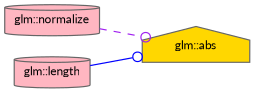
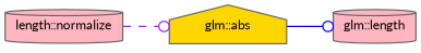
  digraph {
    fontname=Lato
    rankdir=LR
    node [color=grey40 fillcolor=lightpink fontname=Lato fontsize=10 shape=cylinder style=filled]
    edge [arrowhead=odot fontname=Lato fontsize=10 labelfontname=Helvetica labelfontsize=10]
-   n1 [color=gray40 fontcolor=black height=0.2 label="glm::normalize" width=0.4]
+   n1 [color=gray40 fontcolor=black height=0.2 label="length::normalize" width=0.4]
    n2 [fillcolor=gold height=0.2 label="glm::abs" shape=house width=0.4]
    n3 [height=0.2 label="glm::length" width=0.4]
    n1 -> n2 [color=purple style=dashed]
-   n3 -> n2 [color=blue style=solid]
+   n2 -> n3 [color=blue style=solid]
  }
